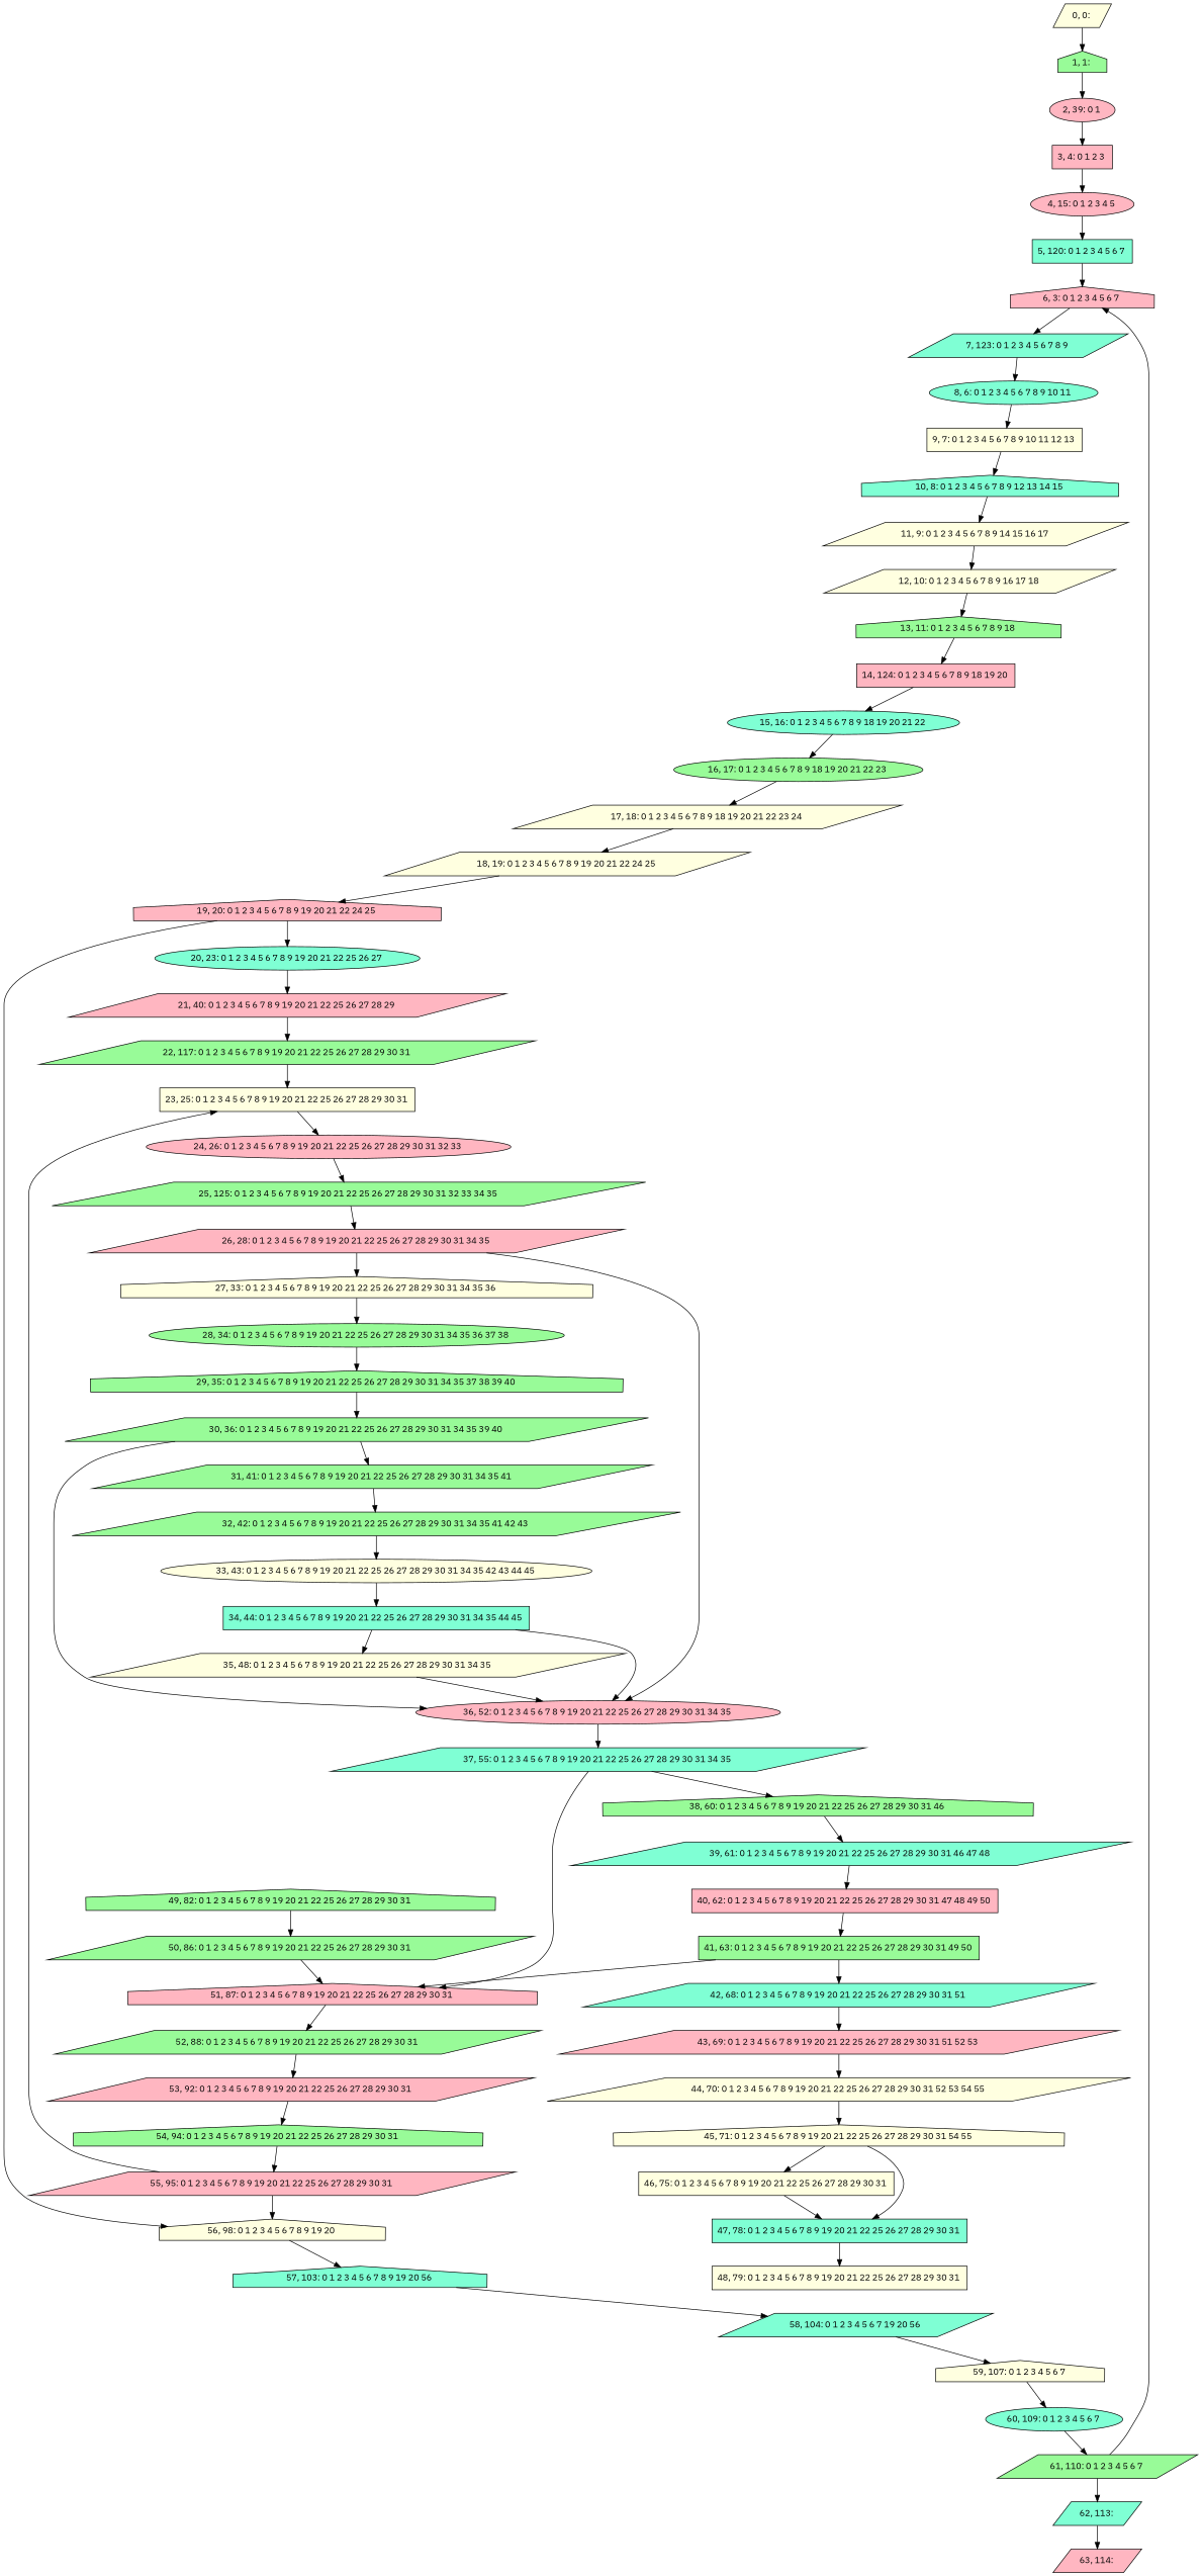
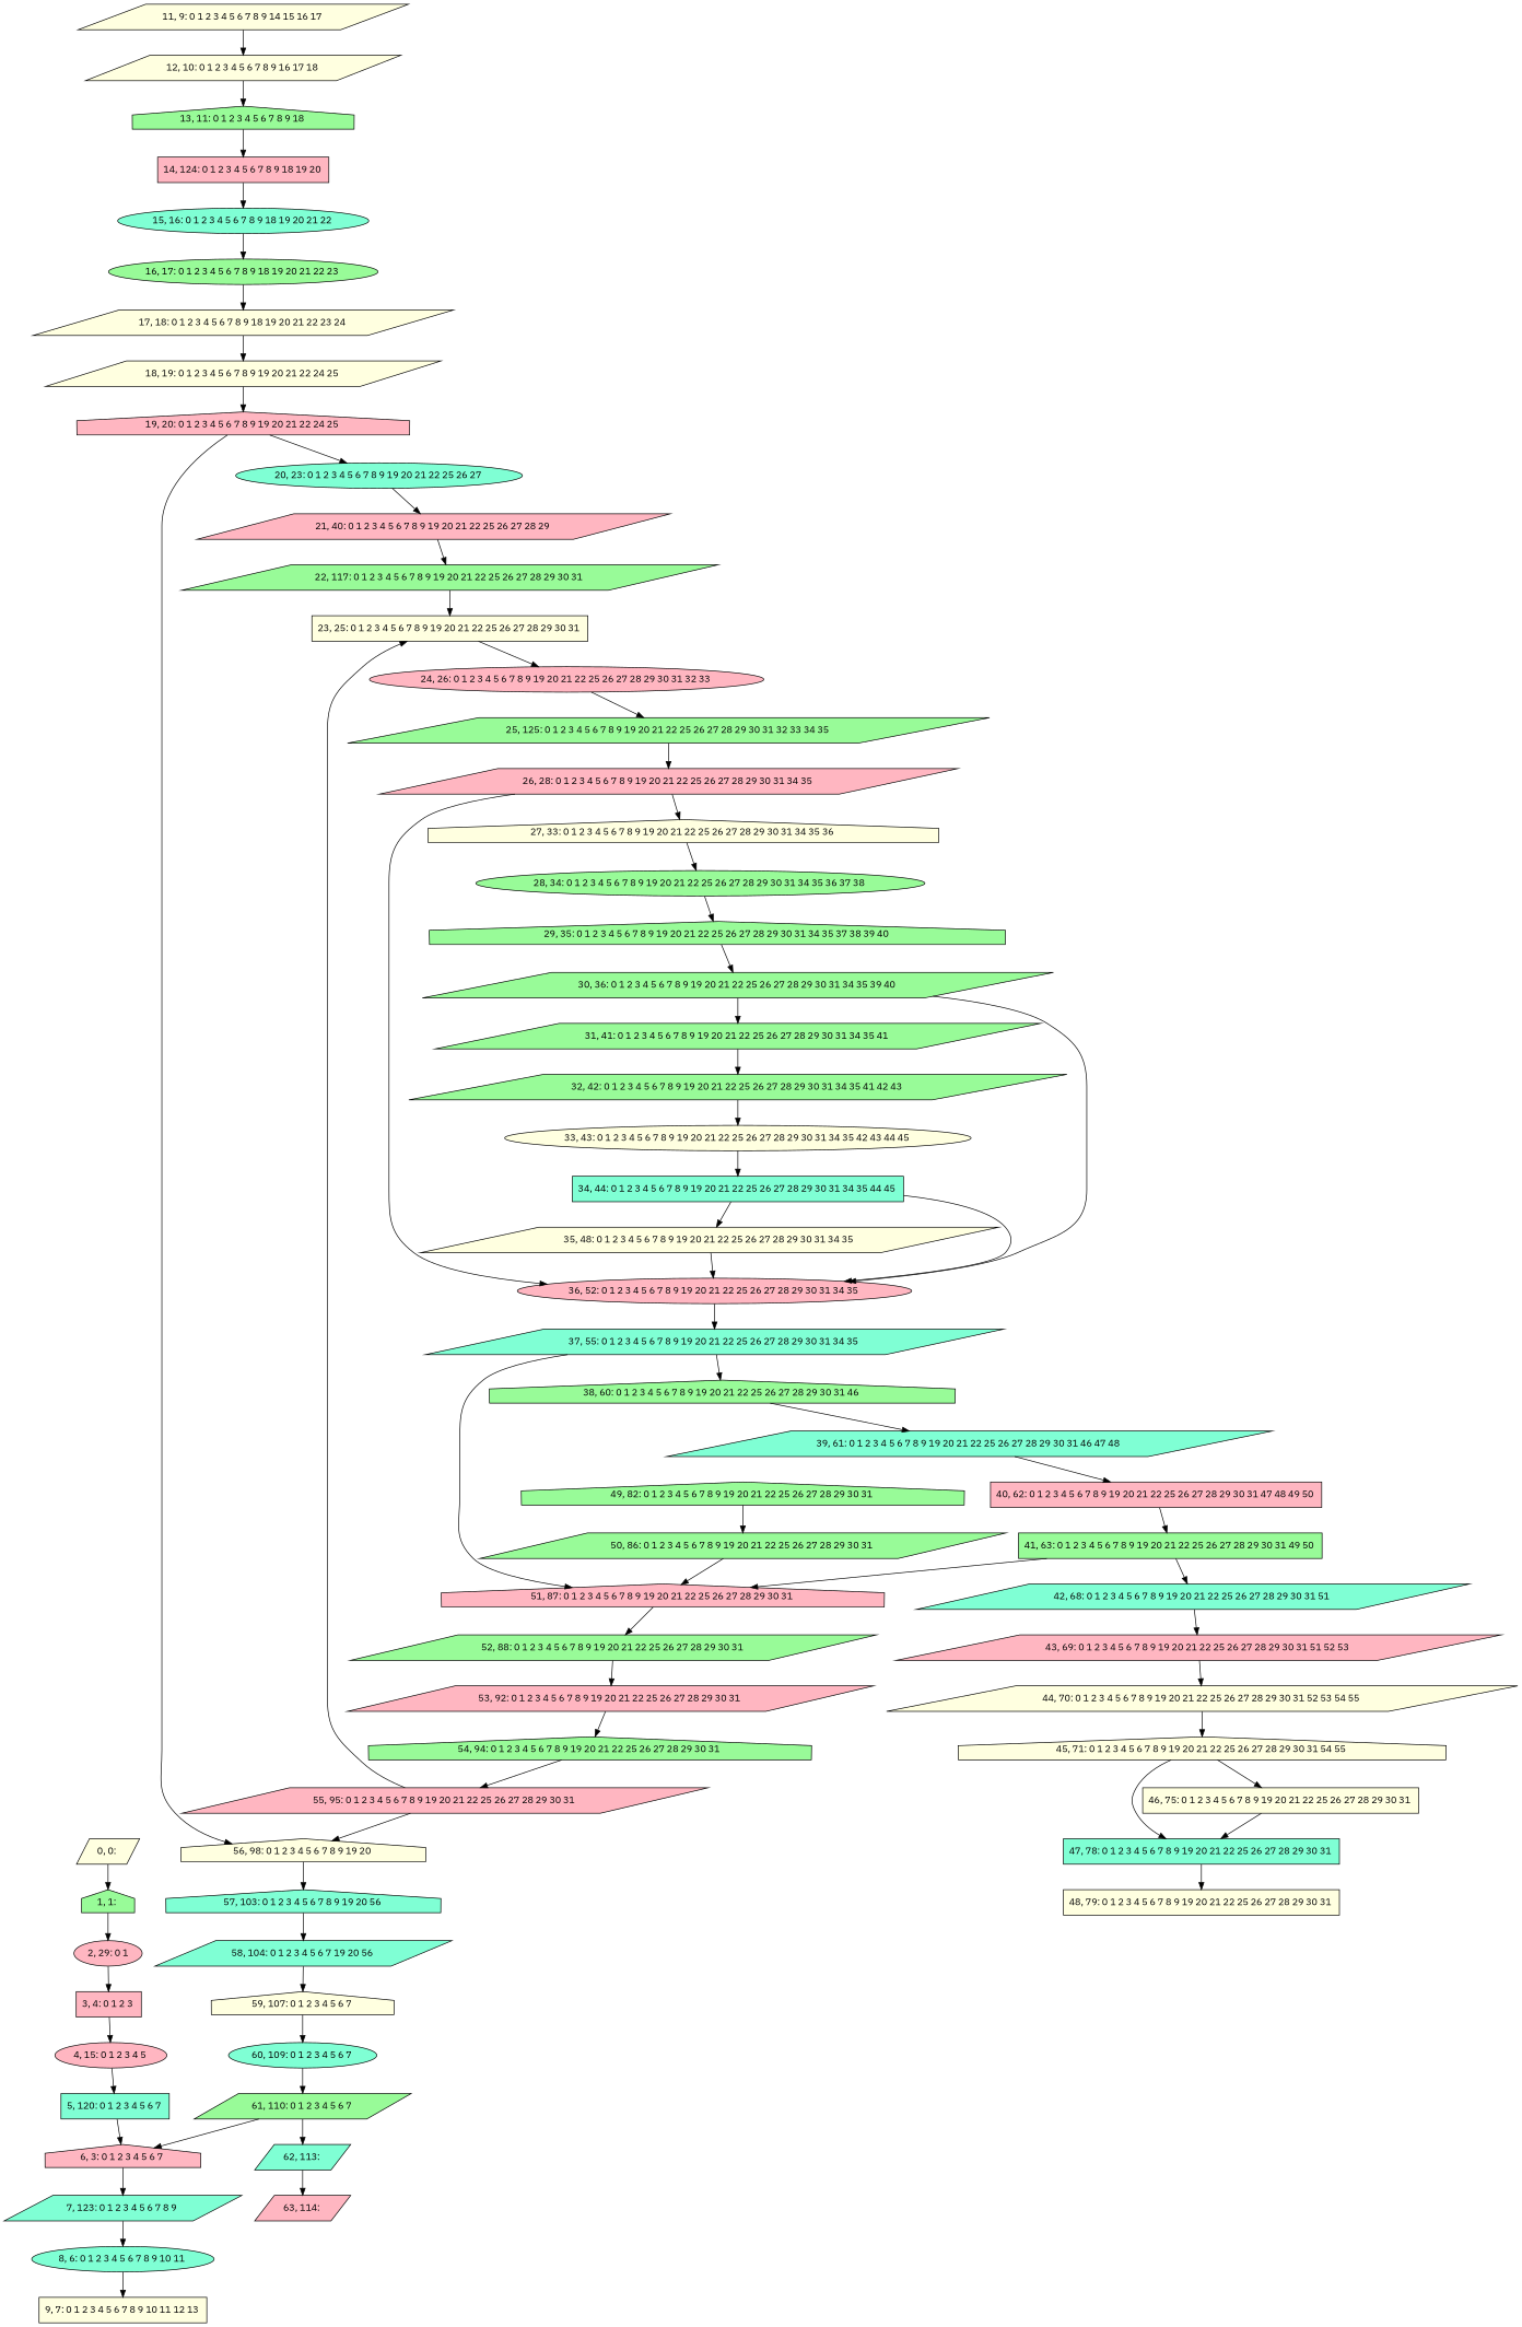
  digraph {
    fontname="IBM Plex Sans"
    node [fillcolor=palegreen fontname="IBM Plex Sans" shape=parallelogram style=filled]
    edge [fontname="IBM Plex Sans"]
    n1 [fillcolor=lightyellow label="0, 0: "]
    n2 [label="1, 1: " shape=house]
-   n3 [fillcolor=lightpink label="2, 39: 0 1 " shape=ellipse]
+   n3 [fillcolor=lightpink label="2, 29: 0 1" shape=ellipse]
    n4 [fillcolor=lightpink label="3, 4: 0 1 2 3 " shape=box]
    n5 [fillcolor=lightpink label="4, 15: 0 1 2 3 4 5 " shape=ellipse]
    n6 [fillcolor=aquamarine label="5, 120: 0 1 2 3 4 5 6 7 " shape=box]
    n7 [fillcolor=lightpink label="6, 3: 0 1 2 3 4 5 6 7 " shape=house]
    n8 [fillcolor=aquamarine label="7, 123: 0 1 2 3 4 5 6 7 8 9 "]
    n9 [fillcolor=aquamarine label="8, 6: 0 1 2 3 4 5 6 7 8 9 10 11 " shape=ellipse]
    n10 [fillcolor=lightyellow label="9, 7: 0 1 2 3 4 5 6 7 8 9 10 11 12 13 " shape=box]
-   n11 [fillcolor=aquamarine label="10, 8: 0 1 2 3 4 5 6 7 8 9 12 13 14 15 " shape=house]
    n12 [fillcolor=lightyellow label="11, 9: 0 1 2 3 4 5 6 7 8 9 14 15 16 17 "]
    n13 [fillcolor=lightyellow label="12, 10: 0 1 2 3 4 5 6 7 8 9 16 17 18 "]
    n14 [label="13, 11: 0 1 2 3 4 5 6 7 8 9 18 " shape=house]
    n15 [fillcolor=lightpink label="14, 124: 0 1 2 3 4 5 6 7 8 9 18 19 20 " shape=box]
    n16 [fillcolor=aquamarine label="15, 16: 0 1 2 3 4 5 6 7 8 9 18 19 20 21 22 " shape=ellipse]
    n17 [label="16, 17: 0 1 2 3 4 5 6 7 8 9 18 19 20 21 22 23 " shape=ellipse]
    n18 [fillcolor=lightyellow label="17, 18: 0 1 2 3 4 5 6 7 8 9 18 19 20 21 22 23 24 "]
    n19 [fillcolor=lightyellow label="18, 19: 0 1 2 3 4 5 6 7 8 9 19 20 21 22 24 25 "]
    n20 [fillcolor=lightpink label="19, 20: 0 1 2 3 4 5 6 7 8 9 19 20 21 22 24 25 " shape=house]
    n21 [fillcolor=aquamarine label="20, 23: 0 1 2 3 4 5 6 7 8 9 19 20 21 22 25 26 27 " shape=ellipse]
    n22 [fillcolor=lightyellow label="56, 98: 0 1 2 3 4 5 6 7 8 9 19 20 " shape=house]
    n23 [fillcolor=lightpink label="21, 40: 0 1 2 3 4 5 6 7 8 9 19 20 21 22 25 26 27 28 29 "]
    n24 [fillcolor=aquamarine label="57, 103: 0 1 2 3 4 5 6 7 8 9 19 20 56 " shape=house]
    n25 [label="22, 117: 0 1 2 3 4 5 6 7 8 9 19 20 21 22 25 26 27 28 29 30 31 "]
    n26 [fillcolor=lightyellow label="23, 25: 0 1 2 3 4 5 6 7 8 9 19 20 21 22 25 26 27 28 29 30 31 " shape=box]
    n27 [fillcolor=lightpink label="24, 26: 0 1 2 3 4 5 6 7 8 9 19 20 21 22 25 26 27 28 29 30 31 32 33 " shape=ellipse]
    n28 [label="25, 125: 0 1 2 3 4 5 6 7 8 9 19 20 21 22 25 26 27 28 29 30 31 32 33 34 35 "]
    n29 [fillcolor=lightpink label="26, 28: 0 1 2 3 4 5 6 7 8 9 19 20 21 22 25 26 27 28 29 30 31 34 35 "]
    n30 [fillcolor=lightyellow label="27, 33: 0 1 2 3 4 5 6 7 8 9 19 20 21 22 25 26 27 28 29 30 31 34 35 36 " shape=house]
    n31 [fillcolor=lightpink label="36, 52: 0 1 2 3 4 5 6 7 8 9 19 20 21 22 25 26 27 28 29 30 31 34 35 " shape=ellipse]
    n32 [label="28, 34: 0 1 2 3 4 5 6 7 8 9 19 20 21 22 25 26 27 28 29 30 31 34 35 36 37 38 " shape=ellipse]
    n33 [fillcolor=aquamarine label="37, 55: 0 1 2 3 4 5 6 7 8 9 19 20 21 22 25 26 27 28 29 30 31 34 35 "]
    n34 [label="29, 35: 0 1 2 3 4 5 6 7 8 9 19 20 21 22 25 26 27 28 29 30 31 34 35 37 38 39 40 " shape=house]
    n35 [label="30, 36: 0 1 2 3 4 5 6 7 8 9 19 20 21 22 25 26 27 28 29 30 31 34 35 39 40 "]
    n36 [label="31, 41: 0 1 2 3 4 5 6 7 8 9 19 20 21 22 25 26 27 28 29 30 31 34 35 41 "]
    n37 [label="32, 42: 0 1 2 3 4 5 6 7 8 9 19 20 21 22 25 26 27 28 29 30 31 34 35 41 42 43 "]
    n38 [fillcolor=lightyellow label="33, 43: 0 1 2 3 4 5 6 7 8 9 19 20 21 22 25 26 27 28 29 30 31 34 35 42 43 44 45 " shape=ellipse]
    n39 [fillcolor=aquamarine label="34, 44: 0 1 2 3 4 5 6 7 8 9 19 20 21 22 25 26 27 28 29 30 31 34 35 44 45 " shape=box]
    n40 [fillcolor=lightyellow label="35, 48: 0 1 2 3 4 5 6 7 8 9 19 20 21 22 25 26 27 28 29 30 31 34 35 "]
    n41 [label="38, 60: 0 1 2 3 4 5 6 7 8 9 19 20 21 22 25 26 27 28 29 30 31 46 " shape=house]
    n42 [fillcolor=lightpink label="51, 87: 0 1 2 3 4 5 6 7 8 9 19 20 21 22 25 26 27 28 29 30 31 " shape=house]
    n43 [fillcolor=aquamarine label="39, 61: 0 1 2 3 4 5 6 7 8 9 19 20 21 22 25 26 27 28 29 30 31 46 47 48 "]
    n44 [label="52, 88: 0 1 2 3 4 5 6 7 8 9 19 20 21 22 25 26 27 28 29 30 31 "]
    n45 [fillcolor=lightpink label="40, 62: 0 1 2 3 4 5 6 7 8 9 19 20 21 22 25 26 27 28 29 30 31 47 48 49 50 " shape=box]
    n46 [label="41, 63: 0 1 2 3 4 5 6 7 8 9 19 20 21 22 25 26 27 28 29 30 31 49 50 " shape=box]
    n47 [fillcolor=aquamarine label="42, 68: 0 1 2 3 4 5 6 7 8 9 19 20 21 22 25 26 27 28 29 30 31 51 "]
    n48 [fillcolor=lightpink label="43, 69: 0 1 2 3 4 5 6 7 8 9 19 20 21 22 25 26 27 28 29 30 31 51 52 53 "]
    n49 [fillcolor=lightyellow label="44, 70: 0 1 2 3 4 5 6 7 8 9 19 20 21 22 25 26 27 28 29 30 31 52 53 54 55 "]
    n50 [fillcolor=lightyellow label="45, 71: 0 1 2 3 4 5 6 7 8 9 19 20 21 22 25 26 27 28 29 30 31 54 55 " shape=house]
    n51 [fillcolor=lightyellow label="46, 75: 0 1 2 3 4 5 6 7 8 9 19 20 21 22 25 26 27 28 29 30 31 " shape=box]
    n52 [fillcolor=aquamarine label="47, 78: 0 1 2 3 4 5 6 7 8 9 19 20 21 22 25 26 27 28 29 30 31 " shape=box]
    n53 [fillcolor=lightyellow label="48, 79: 0 1 2 3 4 5 6 7 8 9 19 20 21 22 25 26 27 28 29 30 31 " shape=box]
    n54 [label="49, 82: 0 1 2 3 4 5 6 7 8 9 19 20 21 22 25 26 27 28 29 30 31 " shape=house]
    n55 [label="50, 86: 0 1 2 3 4 5 6 7 8 9 19 20 21 22 25 26 27 28 29 30 31 "]
    n56 [fillcolor=lightpink label="53, 92: 0 1 2 3 4 5 6 7 8 9 19 20 21 22 25 26 27 28 29 30 31 "]
    n57 [label="54, 94: 0 1 2 3 4 5 6 7 8 9 19 20 21 22 25 26 27 28 29 30 31 " shape=house]
    n58 [fillcolor=lightpink label="55, 95: 0 1 2 3 4 5 6 7 8 9 19 20 21 22 25 26 27 28 29 30 31 "]
    n59 [fillcolor=aquamarine label="58, 104: 0 1 2 3 4 5 6 7 19 20 56 "]
    n60 [fillcolor=lightyellow label="59, 107: 0 1 2 3 4 5 6 7 " shape=house]
    n61 [fillcolor=aquamarine label="60, 109: 0 1 2 3 4 5 6 7 " shape=ellipse]
    n62 [label="61, 110: 0 1 2 3 4 5 6 7 "]
    n63 [fillcolor=aquamarine label="62, 113: "]
    n64 [fillcolor=lightpink label="63, 114: "]
    n1 -> n2
    n2 -> n3
    n3 -> n4
    n4 -> n5
    n5 -> n6
    n6 -> n7
    n7 -> n8
    n8 -> n9
    n9 -> n10
-   n10 -> n11
-   n11 -> n12
    n12 -> n13
    n13 -> n14
    n14 -> n15
    n15 -> n16
    n16 -> n17
    n17 -> n18
    n18 -> n19
    n19 -> n20
    n20 -> n21
    n20 -> n22
    n21 -> n23
    n22 -> n24
    n23 -> n25
    n24 -> n59
    n25 -> n26
    n26 -> n27
    n27 -> n28
    n28 -> n29
    n29 -> n30
    n29 -> n31
    n30 -> n32
    n31 -> n33
    n32 -> n34
    n33 -> n41
    n33 -> n42
    n34 -> n35
    n35 -> n31
    n35 -> n36
    n36 -> n37
    n37 -> n38
    n38 -> n39
    n39 -> n31
    n39 -> n40
    n40 -> n31
    n41 -> n43
    n42 -> n44
    n43 -> n45
    n44 -> n56
    n45 -> n46
    n46 -> n42
    n46 -> n47
    n47 -> n48
    n48 -> n49
    n49 -> n50
    n50 -> n51
    n50 -> n52
    n51 -> n52
    n52 -> n53
    n54 -> n55
    n55 -> n42
    n56 -> n57
    n57 -> n58
    n58 -> n22
    n58 -> n26
    n59 -> n60
    n60 -> n61
    n61 -> n62
    n62 -> n7
    n62 -> n63
    n63 -> n64
  }
